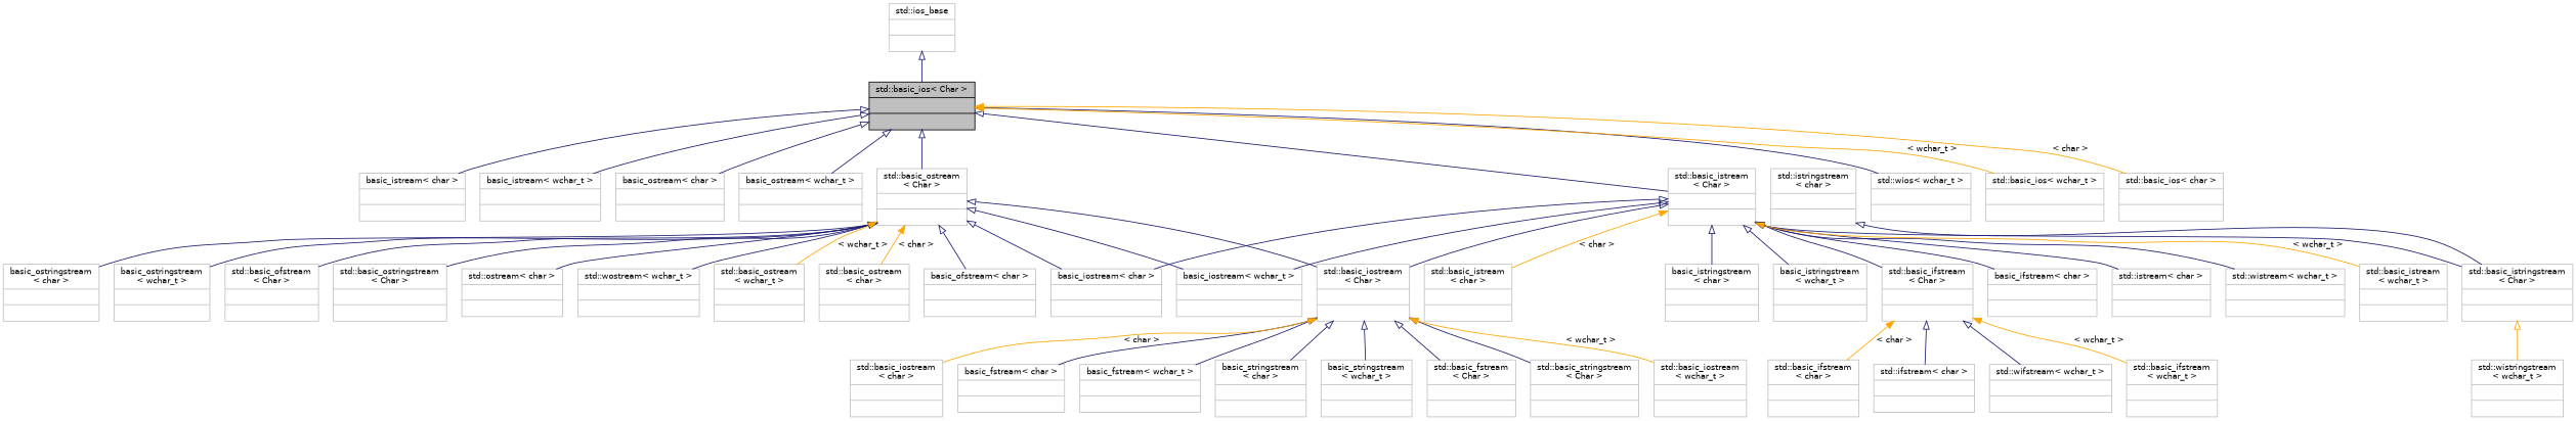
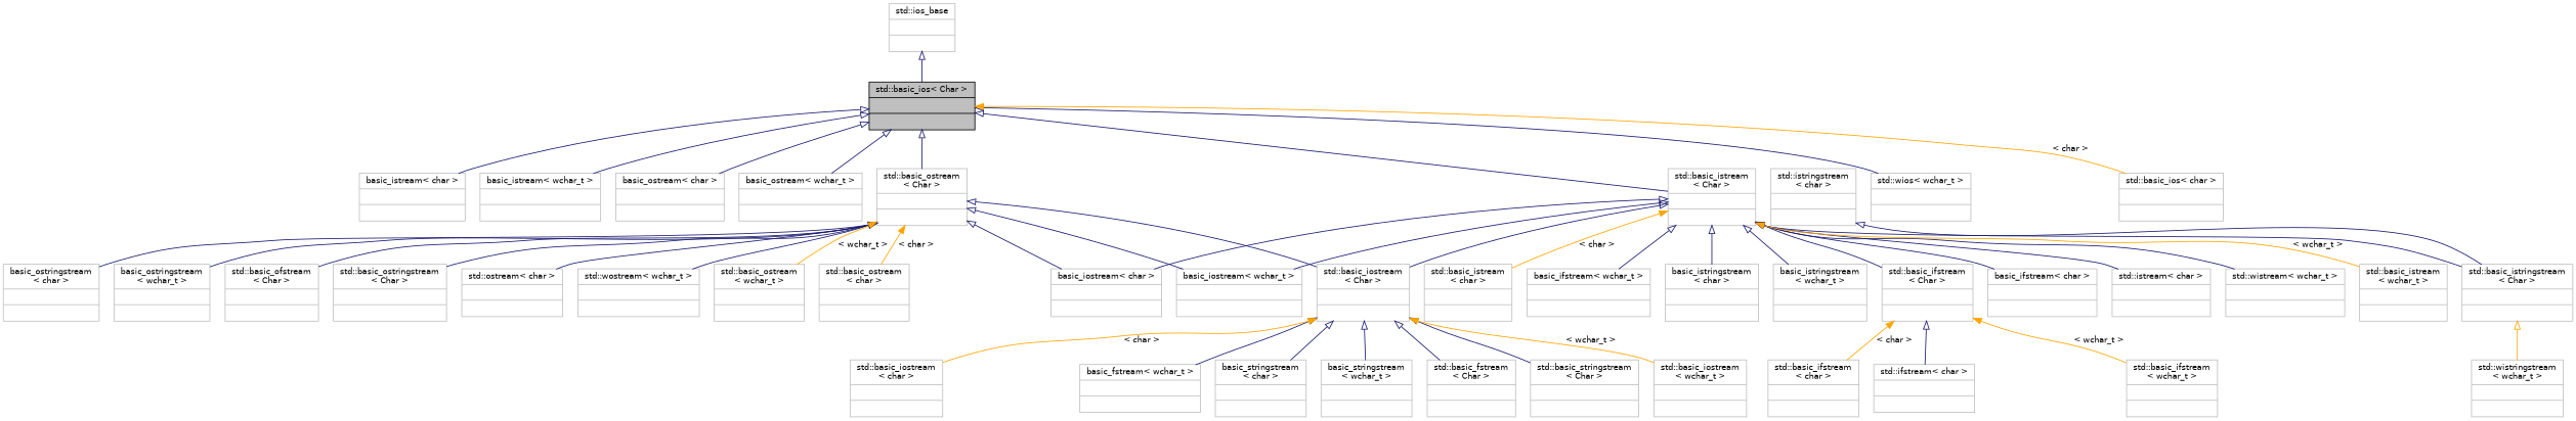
  digraph {
    node [color=grey75 fillcolor=white fontname=Helvetica fontsize=10 shape=record style=filled]
    edge [arrowtail=onormal color=midnightblue dir=back fontname=Helvetica fontsize=10 labelfontname=Helvetica labelfontsize=10 style=solid]
    n1 [color=black fillcolor=grey75 fontcolor=black height=0.2 label="{std::basic_ios\< Char \>\n||}" width=0.4]
    n2 [height=0.2 label="{basic_istream\< char \>\n||}" width=0.4]
    n3 [height=0.2 label="{basic_istream\< wchar_t \>\n||}" width=0.4]
    n4 [height=0.2 label="{basic_ostream\< char \>\n||}" width=0.4]
    n5 [height=0.2 label="{basic_ostream\< wchar_t \>\n||}" width=0.4]
    n6 [height=0.2 label="{std::basic_istream\l\< Char \>\n||}" width=0.4]
    n7 [height=0.2 label="{std::basic_ostream\l\< Char \>\n||}" width=0.4]
    n8 [height=0.2 label="{std::wios\< wchar_t \>\n||}" width=0.4]
-   n9 [height=0.2 label="{std::basic_ios\< wchar_t \>\n||}" width=0.4]
    n10 [height=0.2 label="{std::basic_ios\< char \>\n||}" width=0.4]
    n11 [height=0.2 label="{basic_ifstream\< char \>\n||}" width=0.4]
+   n12 [height=0.2 label="{basic_ifstream\< wchar_t \>\n||}" width=0.4]
    n13 [height=0.2 label="{basic_iostream\< char \>\n||}" width=0.4]
    n14 [height=0.2 label="{basic_iostream\< wchar_t \>\n||}" width=0.4]
    n15 [height=0.2 label="{basic_istringstream\l\< char \>\n||}" width=0.4]
    n16 [height=0.2 label="{basic_istringstream\l\< wchar_t \>\n||}" width=0.4]
    n17 [height=0.2 label="{std::basic_ifstream\l\< Char \>\n||}" width=0.4]
    n18 [height=0.2 label="{std::basic_iostream\l\< Char \>\n||}" width=0.4]
    n19 [height=0.2 label="{std::basic_istringstream\l\< Char \>\n||}" width=0.4]
    n20 [height=0.2 label="{std::istream\< char \>\n||}" width=0.4]
    n21 [height=0.2 label="{std::wistream\< wchar_t \>\n||}" width=0.4]
    n22 [height=0.2 label="{std::basic_istream\l\< wchar_t \>\n||}" width=0.4]
    n23 [height=0.2 label="{std::basic_istream\l\< char \>\n||}" width=0.4]
-   n24 [height=0.2 label="{basic_ofstream\< char \>\n||}" width=0.4]
    n25 [height=0.2 label="{basic_ostringstream\l\< char \>\n||}" width=0.4]
    n26 [height=0.2 label="{basic_ostringstream\l\< wchar_t \>\n||}" width=0.4]
    n27 [height=0.2 label="{std::basic_ofstream\l\< Char \>\n||}" width=0.4]
    n28 [height=0.2 label="{std::basic_ostringstream\l\< Char \>\n||}" width=0.4]
    n29 [height=0.2 label="{std::ostream\< char \>\n||}" width=0.4]
    n30 [height=0.2 label="{std::wostream\< wchar_t \>\n||}" width=0.4]
    n31 [height=0.2 label="{std::basic_ostream\l\< wchar_t \>\n||}" width=0.4]
    n32 [height=0.2 label="{std::basic_ostream\l\< char \>\n||}" width=0.4]
    n33 [height=0.2 label="{std::ios_base\n||}" width=0.4]
    n34 [height=0.2 label="{std::ifstream\< char \>\n||}" width=0.4]
-   n35 [height=0.2 label="{std::wifstream\< wchar_t \>\n||}" width=0.4]
    n36 [height=0.2 label="{std::basic_ifstream\l\< wchar_t \>\n||}" width=0.4]
    n37 [height=0.2 label="{std::basic_ifstream\l\< char \>\n||}" width=0.4]
-   n38 [height=0.2 label="{basic_fstream\< char \>\n||}" width=0.4]
    n39 [height=0.2 label="{basic_fstream\< wchar_t \>\n||}" width=0.4]
    n40 [height=0.2 label="{basic_stringstream\l\< char \>\n||}" width=0.4]
    n41 [height=0.2 label="{basic_stringstream\l\< wchar_t \>\n||}" width=0.4]
    n42 [height=0.2 label="{std::basic_fstream\l\< Char \>\n||}" width=0.4]
    n43 [height=0.2 label="{std::basic_stringstream\l\< Char \>\n||}" width=0.4]
    n44 [height=0.2 label="{std::basic_iostream\l\< wchar_t \>\n||}" width=0.4]
    n45 [height=0.2 label="{std::basic_iostream\l\< char \>\n||}" width=0.4]
    n46 [height=0.2 label="{std::wistringstream\l\< wchar_t \>\n||}" width=0.4]
    n47 [height=0.2 label="{std::istringstream\l\< char \>\n||}" width=0.4]
    n1 -> n2
    n1 -> n3
    n1 -> n4
    n1 -> n5
    n1 -> n6
    n1 -> n7
    n1 -> n8
-   n1 -> n9 [color=orange label=" \< wchar_t \>" arrowtail=""]
    n1 -> n10 [color=orange label=" \< char \>" arrowtail=""]
    n6 -> n11
+   n6 -> n12
    n6 -> n13
    n6 -> n14
    n6 -> n15
    n6 -> n16
    n6 -> n17
    n6 -> n18
    n6 -> n19
    n6 -> n20
    n6 -> n21
    n6 -> n22 [color=orange label=" \< wchar_t \>" arrowtail=""]
    n6 -> n23 [color=orange label=" \< char \>" arrowtail=""]
    n7 -> n13
    n7 -> n14
    n7 -> n18
-   n7 -> n24
    n7 -> n25
    n7 -> n26
    n7 -> n27
    n7 -> n28
    n7 -> n29
    n7 -> n30
    n7 -> n31 [color=orange label=" \< wchar_t \>" arrowtail=""]
    n7 -> n32 [color=orange label=" \< char \>" arrowtail=""]
    n17 -> n34
-   n17 -> n35
    n17 -> n36 [color=orange label=" \< wchar_t \>" arrowtail=""]
    n17 -> n37 [color=orange label=" \< char \>" arrowtail=""]
-   n18 -> n38
    n18 -> n39
    n18 -> n40
    n18 -> n41
    n18 -> n42
    n18 -> n43
    n18 -> n44 [color=orange label=" \< wchar_t \>" arrowtail=""]
    n18 -> n45 [color=orange label=" \< char \>" arrowtail=""]
    n19 -> n46 [color=orange]
    n33 -> n1
    n47 -> n19
  }
